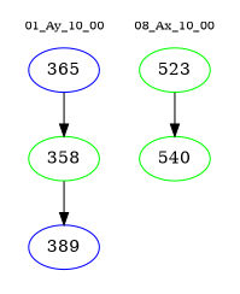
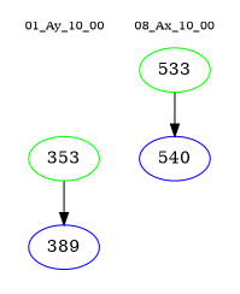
  digraph {
    node [color=green]
    edge [color=black]
-   n1 [color=blue label=365]
-   n2 [label=358]
+   n2 [label=353]
    n3 [color=blue label=389]
-   n4 [label=523]
-   n5 [label=540]
+   n4 [label=533]
+   n5 [color=blue label=540]
    subgraph cluster_1 {
      color=white
      fontsize=10
      label="01_Ay_10_00"
-     n1
      n2
      n3
    }
    subgraph cluster_2 {
      color=white
      fontsize=10
      label="08_Ax_10_00"
      n4
      n5
    }
-   n1 -> n2
    n2 -> n3
    n4 -> n5
  }
